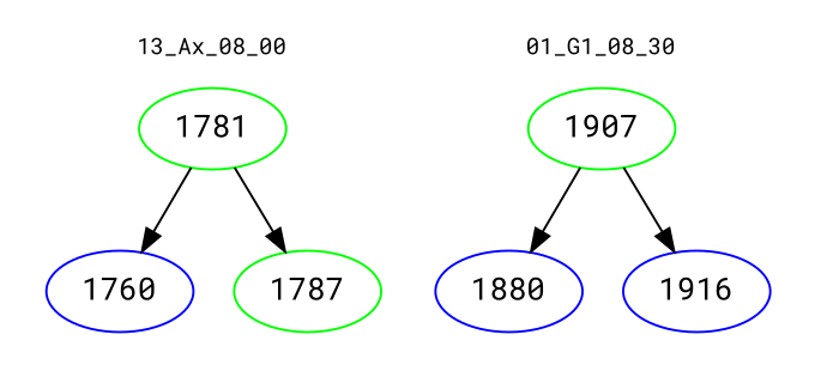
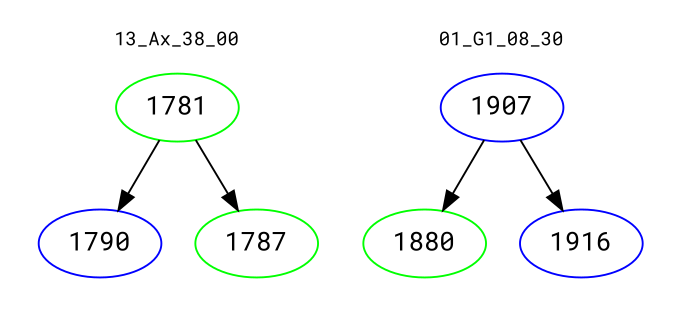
  digraph {
    fontname="Roboto Mono"
    node [color=green fontname="Roboto Mono"]
    edge [color=black fontname="Roboto Mono"]
    n1 [label=1781]
-   n2 [color=blue label=1760]
+   n2 [color=blue label=1790]
    n3 [label=1787]
-   n4 [label=1907]
-   n5 [color=blue label=1880]
+   n4 [color=blue label=1907]
+   n5 [label=1880]
    n6 [color=blue label=1916]
    subgraph cluster_1 {
      color=white
      fontsize=10
-     label="13_Ax_08_00"
+     label="13_Ax_38_00"
      n1
      n2
      n3
    }
    subgraph cluster_2 {
      color=white
      fontsize=10
      label="01_G1_08_30"
      n4
      n5
      n6
    }
    n1 -> n2
    n1 -> n3
    n4 -> n5
    n4 -> n6
  }
